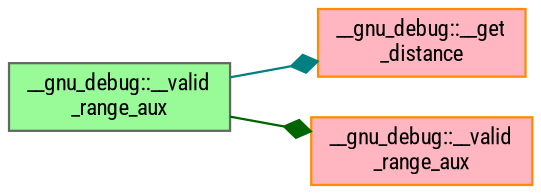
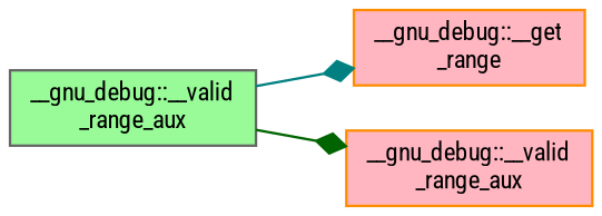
  digraph {
    rankdir=LR
    fontname="Roboto Condensed"
    node [color=darkorange fillcolor=lightpink fontname="Roboto Condensed" fontsize=10 shape=box style=filled]
    edge [fontname="Roboto Condensed" fontsize=10 labelfontname=Helvetica labelfontsize=10 style=solid arrowhead=diamond]
    n1 [color=gray40 fillcolor=palegreen fontcolor=black height=0.2 label="__gnu_debug::__valid\l_range_aux" width=0.4]
-   n2 [height=0.2 label="__gnu_debug::__get\l_distance" width=0.4]
+   n2 [height=0.2 label="__gnu_debug::__get\l_range" width=0.4]
    n3 [height=0.2 label="__gnu_debug::__valid\l_range_aux" width=0.4]
    n1 -> n2 [color=teal]
    n1 -> n3 [color=darkgreen]
  }
